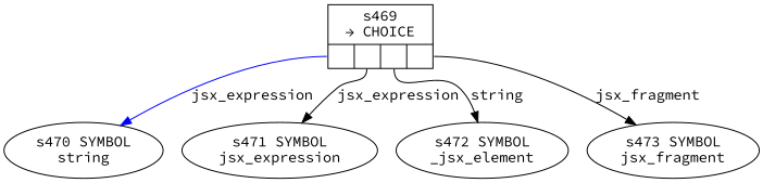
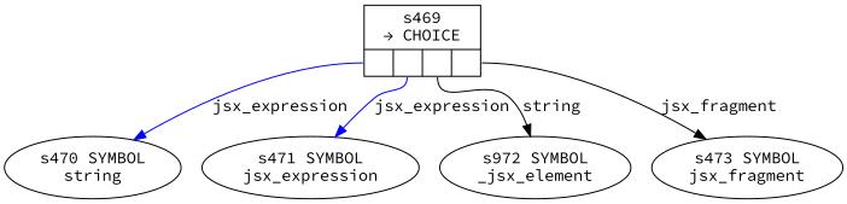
  digraph {
    fontname="Source Code Pro"
    rankdir=TB
    node [fontname="Source Code Pro"]
    edge [color=blue fontname="Source Code Pro"]
    n1 [fixedsize=false label="{s469\n&rarr; CHOICE|{<p0>|<p1>|<p2>|<p3>}}" peripheries=1 shape=record]
    n2 [label="s470 SYMBOL\nstring"]
    n3 [label="s471 SYMBOL\njsx_expression"]
-   n4 [label="s472 SYMBOL\n_jsx_element"]
+   n4 [label="s972 SYMBOL\n_jsx_element"]
    n5 [label="s473 SYMBOL\njsx_fragment"]
    n1 -> n2 [label=jsx_expression tailport=p0]
-   n1 -> n3 [color=black label=jsx_expression tailport=p1]
+   n1 -> n3 [label=jsx_expression tailport=p1]
    n1 -> n4 [color=black label=string tailport=p2]
    n1 -> n5 [color=black label=jsx_fragment tailport=p3]
  }
